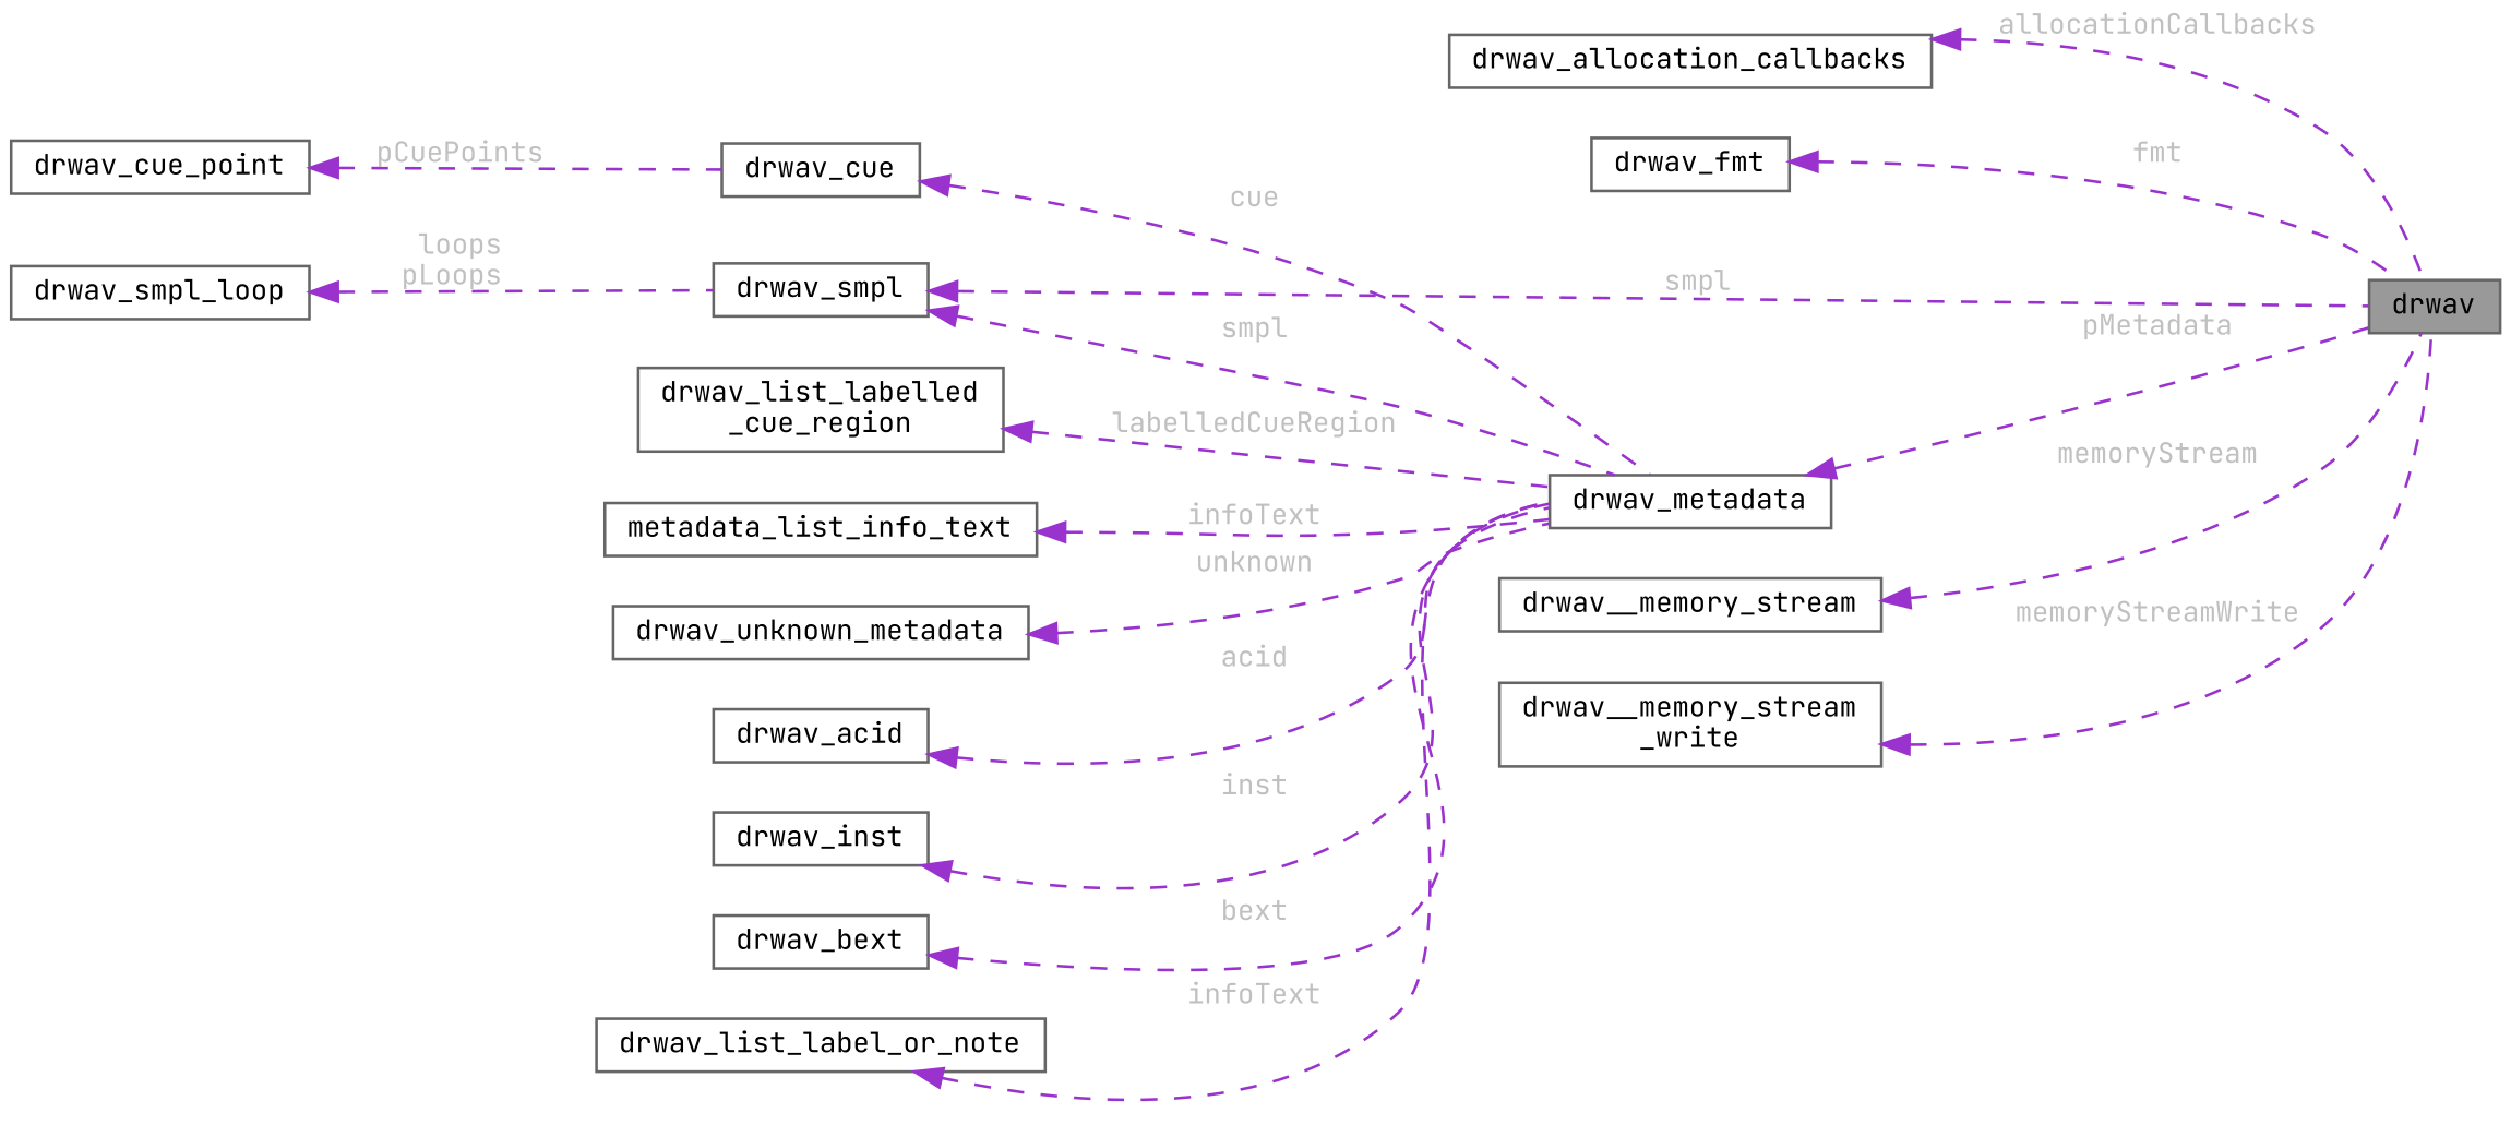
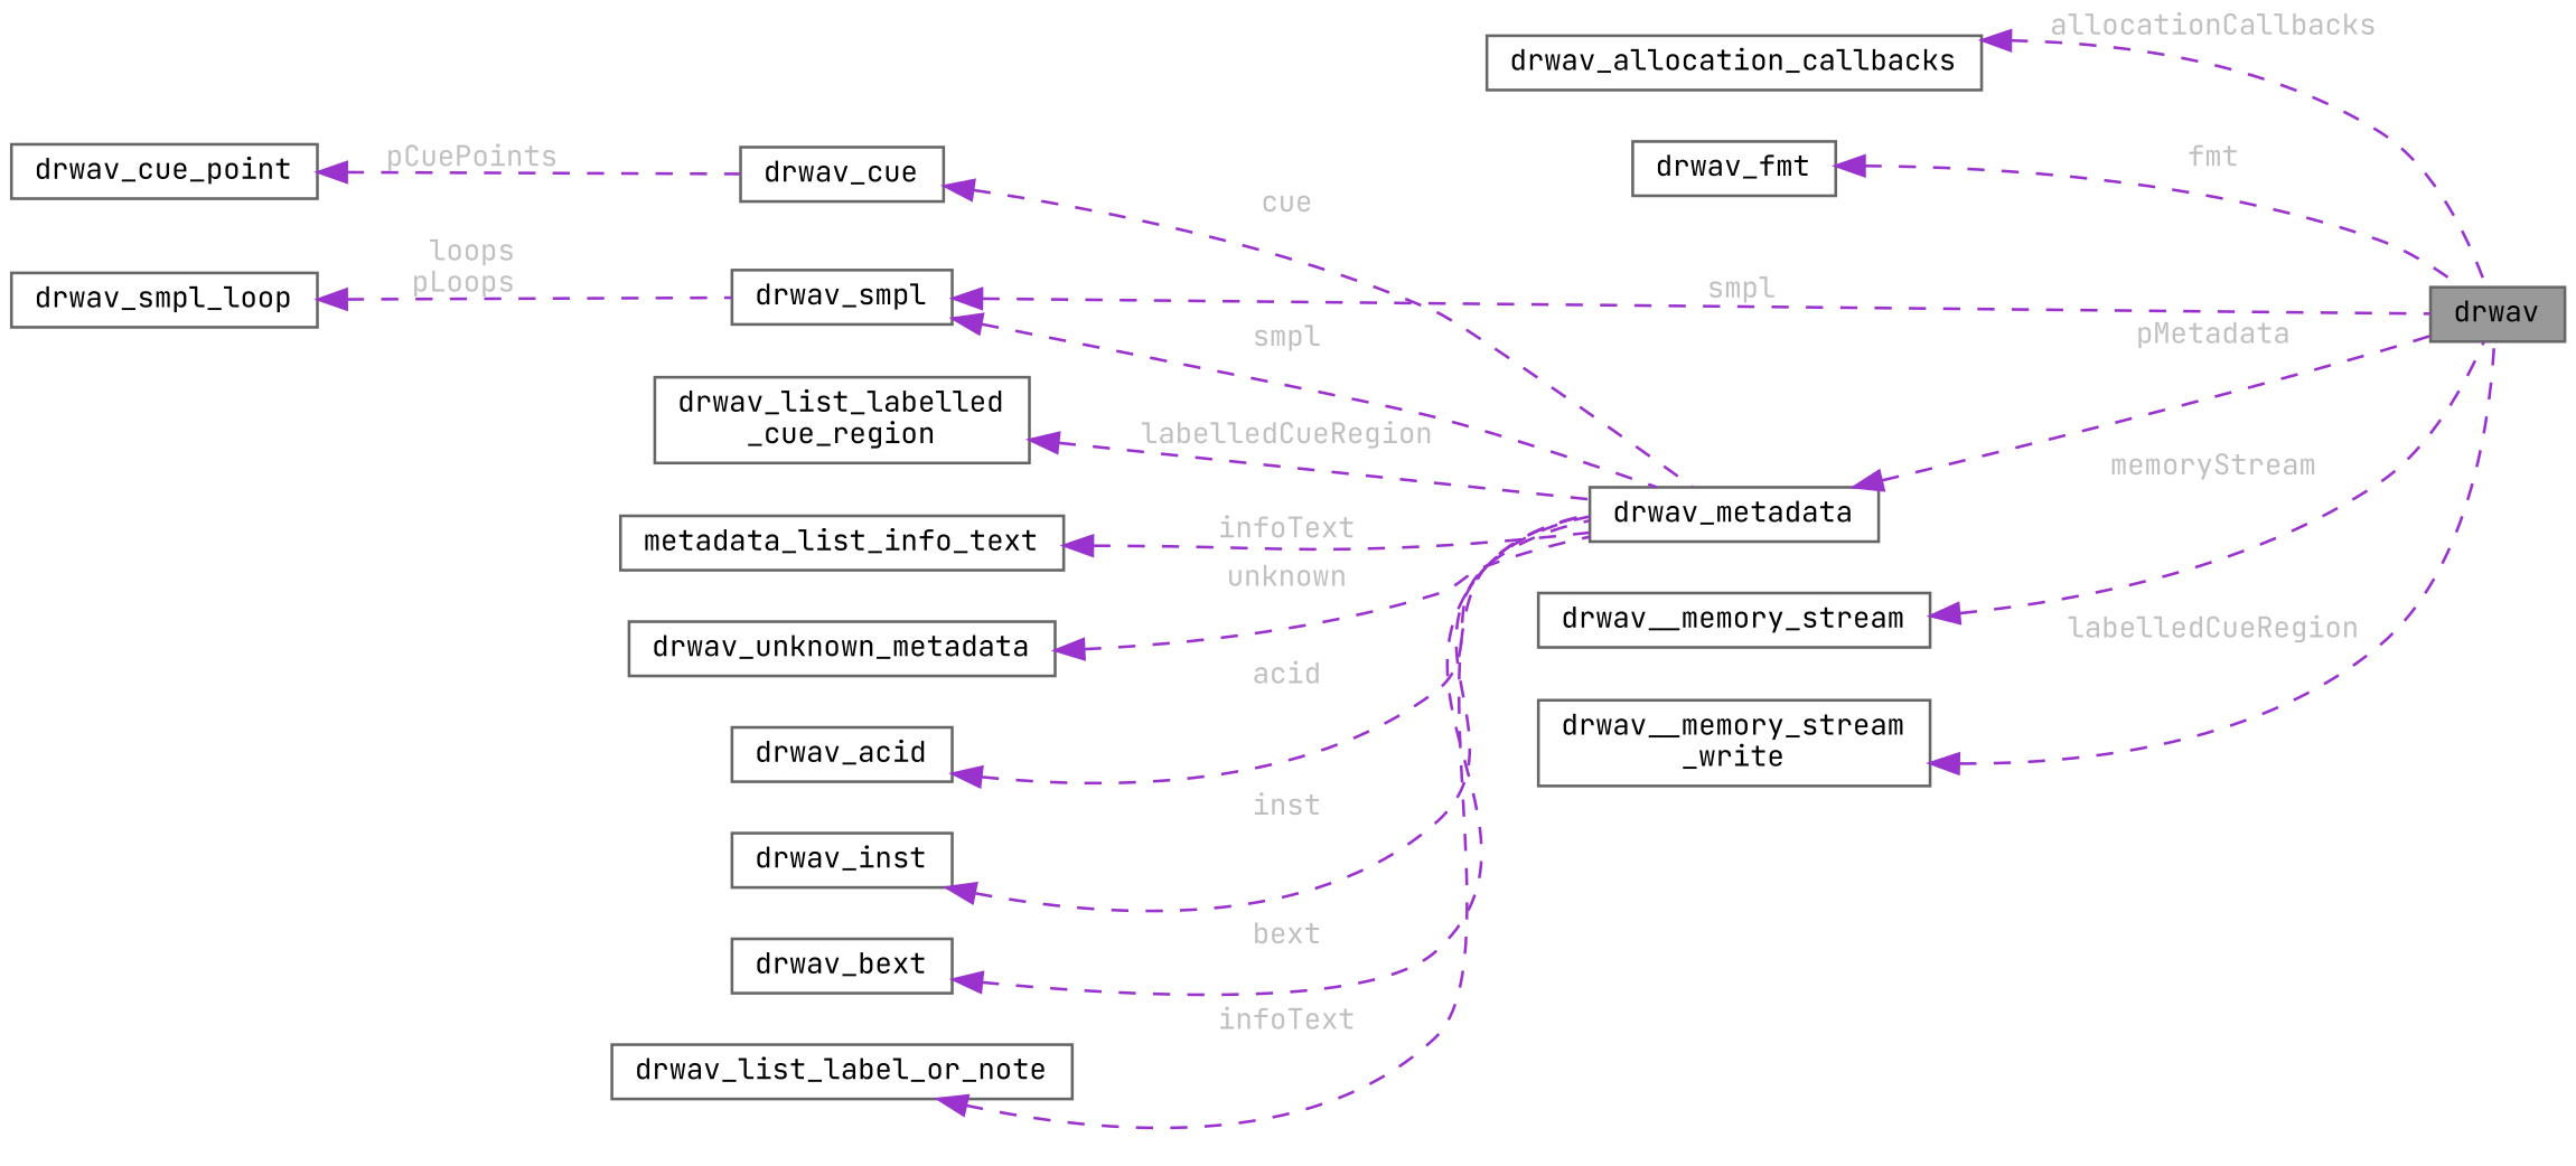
  digraph {
    fontname="JetBrains Mono"
    rankdir=LR
    node [color=gray40 fillcolor=white fontname="JetBrains Mono" fontsize=10 shape=box style=filled]
    edge [color=darkorchid3 dir=back fontcolor=grey fontname="JetBrains Mono" fontsize=10 labelfontname=Helvetica labelfontsize=10 style=dashed]
    n1 [fillcolor=grey60 fontcolor=black height=0.2 label=drwav width=0.4]
    n2 [height=0.2 label=drwav_allocation_callbacks width=0.4]
    n3 [height=0.2 label=drwav_fmt width=0.4]
    n4 [height=0.2 label=drwav_metadata width=0.4]
    n5 [height=0.2 label=drwav_cue width=0.4]
    n6 [height=0.2 label=drwav_cue_point width=0.4]
    n7 [height=0.2 label=drwav_smpl width=0.4]
    n8 [height=0.2 label=drwav_smpl_loop width=0.4]
    n9 [height=0.2 label=drwav_acid width=0.4]
    n10 [height=0.2 label=drwav_inst width=0.4]
    n11 [height=0.2 label=drwav_bext width=0.4]
    n12 [height=0.2 label=drwav_list_label_or_note width=0.4]
    n13 [height=0.2 label="drwav_list_labelled\l_cue_region" width=0.4]
    n14 [height=0.2 label=metadata_list_info_text width=0.4]
    n15 [height=0.2 label=drwav_unknown_metadata width=0.4]
    n16 [height=0.2 label=drwav__memory_stream width=0.4]
    n17 [height=0.2 label="drwav__memory_stream\l_write" width=0.4]
    n2 -> n1 [label=" allocationCallbacks"]
    n3 -> n1 [label=" fmt"]
    n4 -> n1 [label=" pMetadata"]
    n5 -> n4 [label=" cue"]
    n6 -> n5 [label=" pCuePoints"]
    n7 -> n1 [label=" smpl"]
    n7 -> n4 [label=" smpl"]
    n8 -> n7 [label=" loops\npLoops"]
    n9 -> n4 [label=" acid"]
    n10 -> n4 [label=" inst"]
    n11 -> n4 [label=" bext"]
    n12 -> n4 [label=" infoText"]
    n13 -> n4 [label=" labelledCueRegion"]
    n14 -> n4 [label=" infoText"]
    n15 -> n4 [label=" unknown"]
    n16 -> n1 [label=" memoryStream"]
-   n17 -> n1 [label=" memoryStreamWrite"]
+   n17 -> n1 [label=" labelledCueRegion"]
  }
